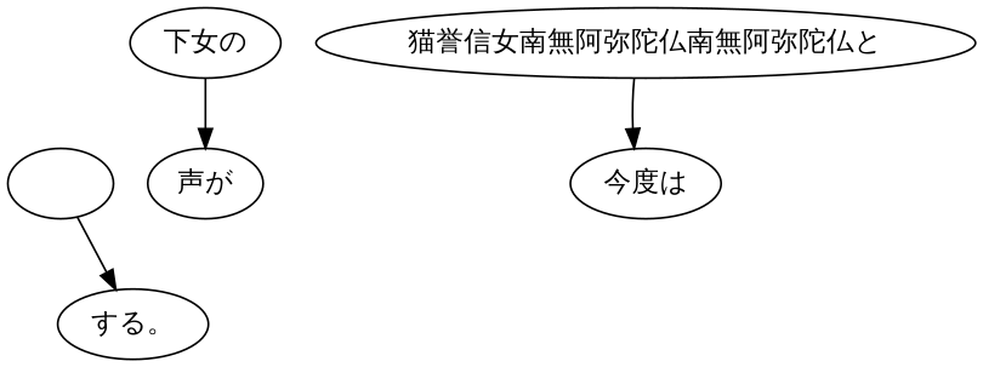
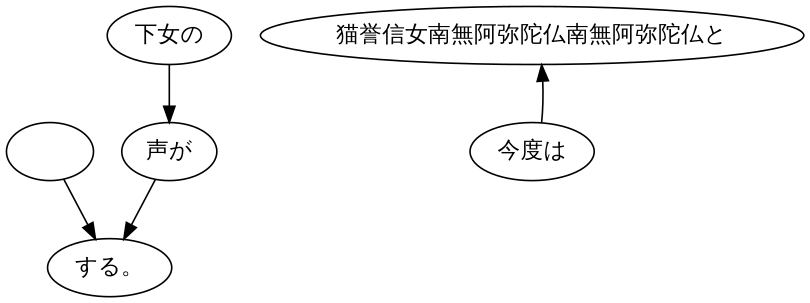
  digraph {
    n1 [label="　"]
    n2 [label="する。"]
    n3 [label="猫誉信女南無阿弥陀仏南無阿弥陀仏と"]
    n4 [label="今度は"]
    n5 [label="下女の"]
    n6 [label="声が"]
    n1 -> n2
-   n3 -> n4
+   n4 -> n3
    n5 -> n6
+   n6 -> n2
  }
